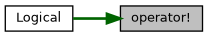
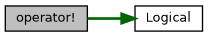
  digraph {
    rankdir=LR
    node [color=black fontname=Helvetica fontsize=10 shape=record style=filled]
    n1 [fillcolor=grey75 fontcolor=black height=0.2 label="operator!" width=0.4]
    n2 [fillcolor=white height=0.2 label=Logical width=0.4]
-   n2 -> n1 [color=darkgreen fontname=Helvetica fontsize=10 labelfontname=Helvetica labelfontsize=10 style=bold]
+   n1 -> n2 [color=darkgreen fontname=Helvetica fontsize=10 labelfontname=Helvetica labelfontsize=10 style=bold]
  }
